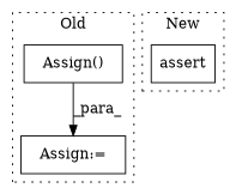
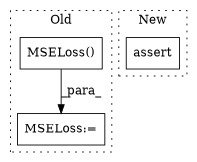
  digraph {
    node [shape=box]
-   n1 [a=75 l=14 label="Assign()" s=3048]
-   n2 [a=68 l=3 label="Assign:=" s=3045]
+   n1 [a=75 l=14 label="MSELoss()" s=3048]
+   n2 [a=68 l=3 label="MSELoss:=" s=3045]
    n3 [a=65 l=7 label=assert s=3547]
    subgraph cluster_1 {
      label=Old
      style=dotted
      n1
      n2
    }
    subgraph cluster_2 {
      label=New
      style=dotted
      n3
    }
    n1 -> n2 [label=_para_]
  }
